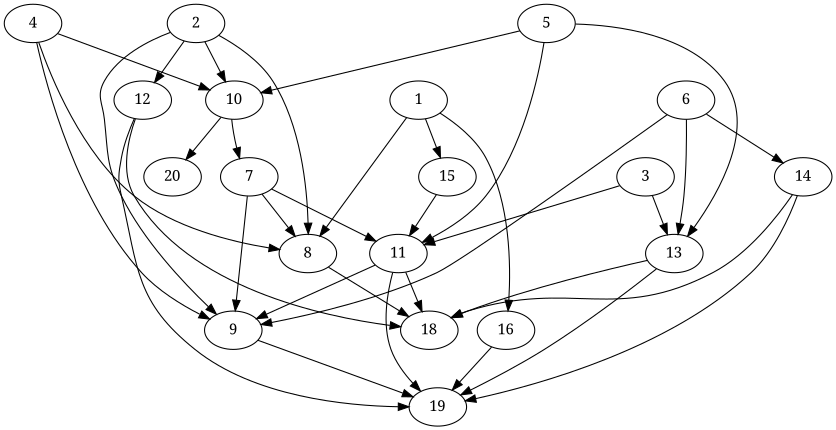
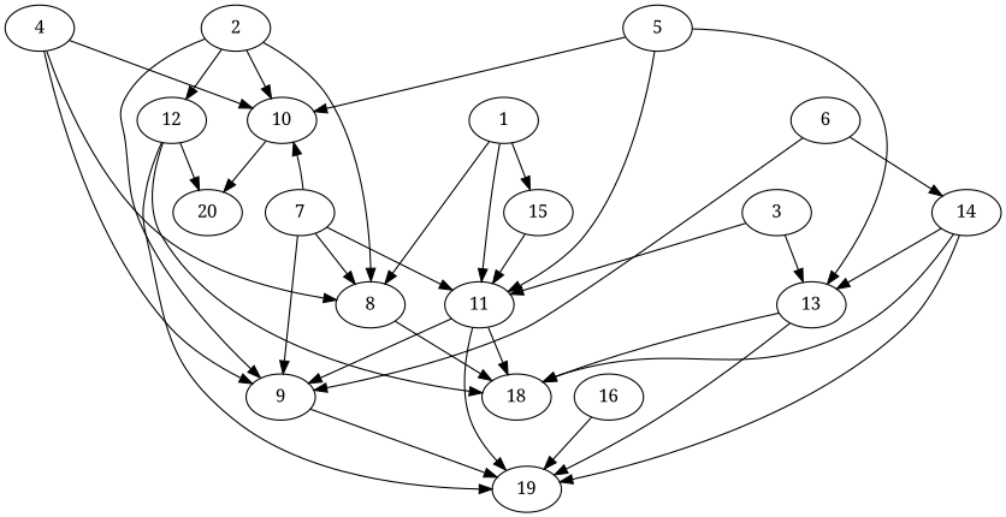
  digraph {
    fontname="Noto Serif"
    node [alpha=0.16 fontname="Noto Serif"]
    edge [fontname="Noto Serif"]
    1 [expect_size=37836800]
    8 [alpha=0.00 expect_size=37893120]
    11 [alpha=0.05 expect_size=50612224]
    15 [expect_size=25456640]
    18 [alpha=0.03 expect_size=10300416]
    19 [alpha=0.06 expect_size=11339776]
    9 [alpha=0.19 expect_size=25667584]
    2 [alpha=0.10 expect_size=15631360]
    10 [alpha=0.12 expect_size=10726400]
    12 [alpha=0.12 expect_size=41717760]
    20 [expect_size=8708096]
    16 [alpha=0.13 expect_size=19293184]
    3 [alpha=0.18 expect_size=18526208]
    13 [alpha=0.07 expect_size=17013760]
    4 [alpha=0.06 expect_size=7927808]
    5 [alpha=0.17 expect_size=40499200]
    6 [alpha=0.04 expect_size=47401984]
    14 [alpha=0.01 expect_size=11962368]
    7 [alpha=0.13 expect_size=16371712]
    1 -> 8
-   1 -> 16
+   1 -> 11
    1 -> 15
    8 -> 18
    11 -> 18
    11 -> 19
    11 -> 9
    15 -> 11
    9 -> 19
    2 -> 8
    2 -> 9
    2 -> 10
    2 -> 12
    10 -> 20
    12 -> 18
    12 -> 19
+   12 -> 20
    16 -> 19
    3 -> 11
    3 -> 13
    13 -> 18
    13 -> 19
    4 -> 8
    4 -> 9
    4 -> 10
    5 -> 11
    5 -> 10
    5 -> 13
    6 -> 9
-   6 -> 13
+   14 -> 13
    6 -> 14
    14 -> 18
    14 -> 19
    7 -> 8
    7 -> 11
    7 -> 9
-   10 -> 7
+   7 -> 10
  }
